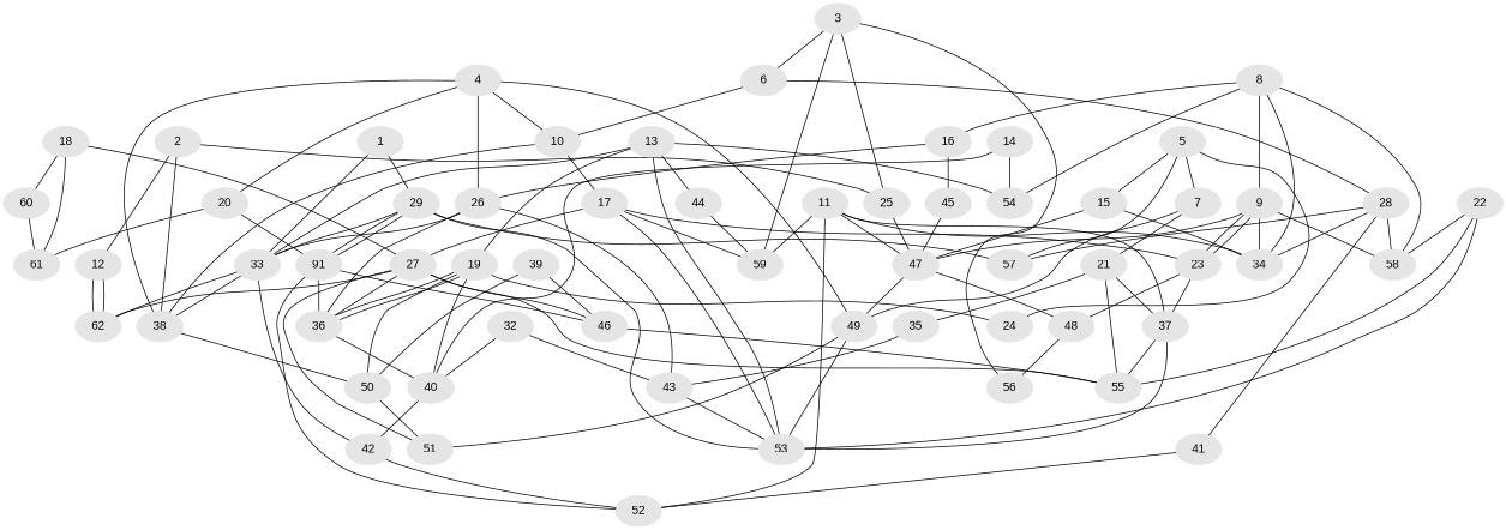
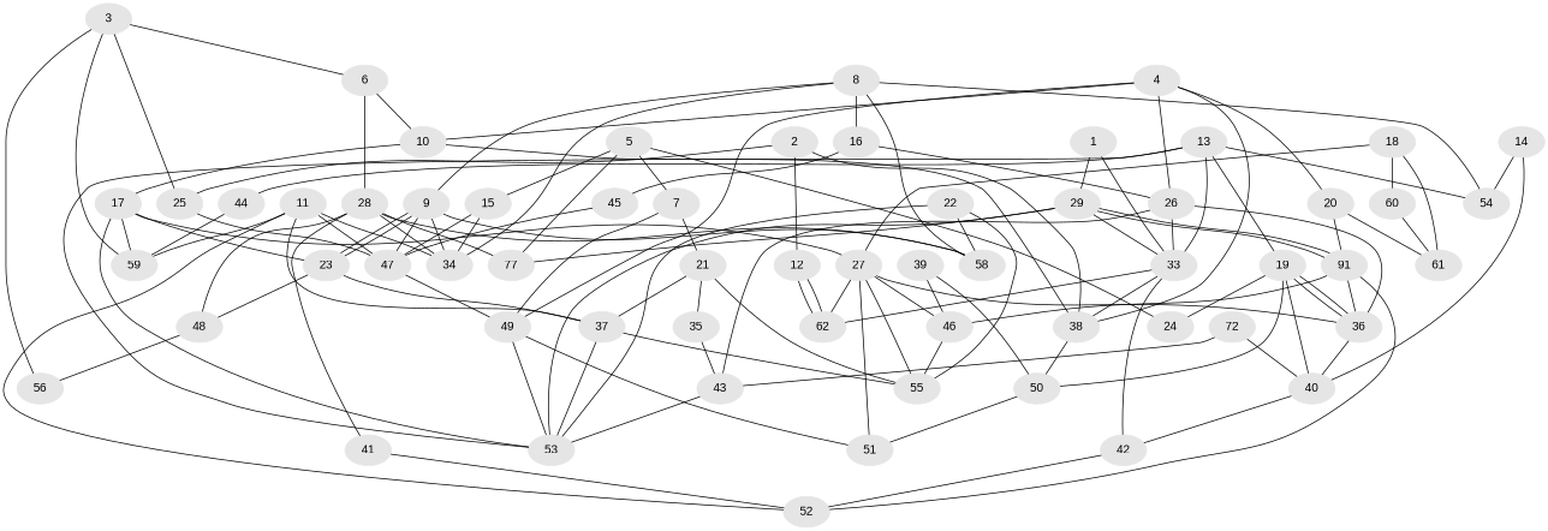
  graph {
    fontname="Liberation Sans"
    node [color=gray90 fontname="Liberation Sans" style=filled]
    edge [fontname="Liberation Sans"]
    1
    29
    33
-   57
+   57 [label=77]
    53
    n6 [label=91]
    38
    62
    42
    2
    12
    25
    47
    50
    3
    6
    56
    59
    10
    28
    4
    20
    26
    49
    17
    61
    36
    43
    51
    5
    7
    15
    24
    21
    34
    58
    48
    41
    8
    9
    16
    54
    37
    35
    55
    23
    45
    27
    11
    52
    13
    19
    44
    40
    14
    46
    18
    60
    22
-   32
+   32 [label=72]
    39
    1 -- 29
    1 -- 33
    29 -- 33
    29 -- 57
    29 -- 53
    29 -- n6
    29 -- n6
    33 -- 38
    33 -- 62
    33 -- 42
    n6 -- 36
    n6 -- 52
    n6 -- 46
    38 -- 50
    42 -- 52
    2 -- 38
    2 -- 12
    2 -- 25
    12 -- 62
    12 -- 62
    25 -- 47
    47 -- 49
    50 -- 51
    3 -- 25
    3 -- 6
    3 -- 56
    3 -- 59
    6 -- 10
    6 -- 28
    10 -- 38
    10 -- 17
    28 -- 57
    28 -- 34
    28 -- 58
-   47 -- 48
+   28 -- 48
    28 -- 41
    4 -- 38
    4 -- 10
    4 -- 20
    4 -- 26
    4 -- 49
    20 -- n6
    20 -- 61
    26 -- 33
    26 -- 36
    26 -- 43
    49 -- 53
    49 -- 51
    17 -- 53
    17 -- 59
    17 -- 23
    17 -- 27
    36 -- 40
    43 -- 53
    5 -- 57
    5 -- 7
    5 -- 15
    5 -- 24
    7 -- 49
    7 -- 21
    15 -- 47
    15 -- 34
    21 -- 37
    21 -- 35
    21 -- 55
    48 -- 56
    41 -- 52
    8 -- 34
    8 -- 58
    8 -- 9
    8 -- 16
    8 -- 54
    9 -- 47
    9 -- 34
    9 -- 58
    9 -- 23
    9 -- 23
    16 -- 26
    16 -- 45
    37 -- 53
    37 -- 55
    35 -- 43
    23 -- 48
    23 -- 37
    45 -- 47
    27 -- 62
    27 -- 36
    27 -- 51
    27 -- 55
    27 -- 46
    11 -- 47
    11 -- 59
    11 -- 34
    11 -- 37
    11 -- 52
    13 -- 33
    13 -- 53
    13 -- 54
    13 -- 19
    13 -- 44
    19 -- 50
    19 -- 36
    19 -- 36
    19 -- 24
    19 -- 40
    44 -- 59
    40 -- 42
    14 -- 54
    14 -- 40
    46 -- 55
    18 -- 61
    18 -- 27
    18 -- 60
    60 -- 61
    22 -- 53
    22 -- 58
    22 -- 55
    32 -- 43
    32 -- 40
    39 -- 50
    39 -- 46
  }
